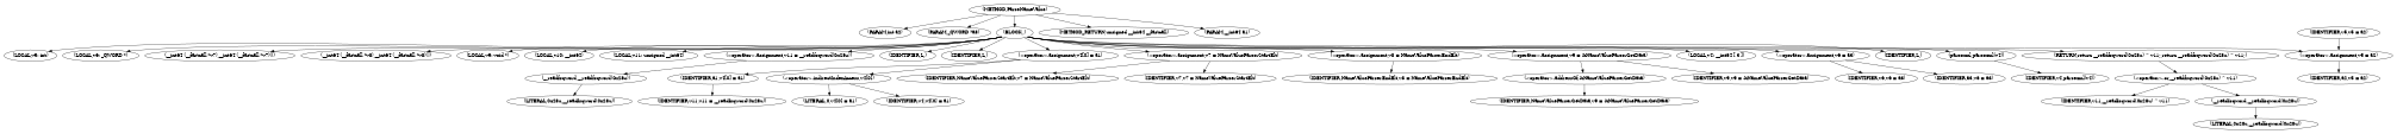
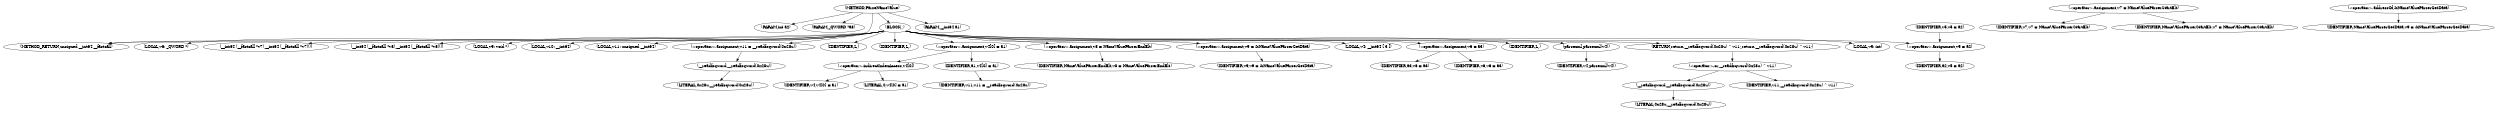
  digraph {
    n1 [label="(METHOD,ParseNameValue)"]
    n2 [label="(PARAM,__int64 a1)"]
    n3 [label="(PARAM,int a2)"]
    n4 [label="(PARAM,_QWORD *a8)"]
    n5 [label="(BLOCK,,)"]
    n6 [label="(METHOD_RETURN,unsigned __int64 __fastcall)"]
    n7 [label="(LOCAL,v4: __int64 [ 3 ])"]
    n8 [label="(LOCAL,v5: int)"]
    n9 [label="(LOCAL,v6: _QWORD *)"]
    n10 [label="(__int64 (__fastcall *v7),__int64 (__fastcall *v7)())"]
    n11 [label="(__int64 (__fastcall *v8),__int64 (__fastcall *v8)())"]
    n12 [label="(LOCAL,v9: void *)"]
    n13 [label="(LOCAL,v10: __int64)"]
    n14 [label="(LOCAL,v11: unsigned __int64)"]
    n15 [label="(<operator>.assignment,v11 = __readfsqword(0x28u))"]
    n16 [label="(IDENTIFIER,L,)"]
    n17 [label="(IDENTIFIER,L,)"]
    n18 [label="(<operator>.assignment,v4[0] = a1)"]
    n19 [label="(<operator>.assignment,v7 = NameValueParserStartElt)"]
    n20 [label="(<operator>.assignment,v8 = NameValueParserEndElt)"]
    n21 [label="(<operator>.assignment,v9 = &NameValueParserGetData)"]
    n22 [label="(<operator>.assignment,v5 = a2)"]
    n23 [label="(<operator>.assignment,v6 = a3)"]
    n24 [label="(IDENTIFIER,L,)"]
    n25 [label="(parsexml,parsexml(v4))"]
    n26 [label="(RETURN,return __readfsqword(0x28u) ^ v11;,return __readfsqword(0x28u) ^ v11;)"]
    n27 [label="(__readfsqword,__readfsqword(0x28u))"]
    n28 [label="(<operator>.indirectIndexAccess,v4[0])"]
    n29 [label="(IDENTIFIER,a1,v4[0] = a1)"]
    n30 [label="(IDENTIFIER,v7,v7 = NameValueParserStartElt)"]
    n31 [label="(IDENTIFIER,NameValueParserStartElt,v7 = NameValueParserStartElt)"]
    n32 [label="(IDENTIFIER,NameValueParserEndElt,v8 = NameValueParserEndElt)"]
    n33 [label="(IDENTIFIER,v9,v9 = &NameValueParserGetData)"]
    n34 [label="(<operator>.addressOf,&NameValueParserGetData)"]
    n35 [label="(IDENTIFIER,a2,v5 = a2)"]
    n36 [label="(IDENTIFIER,v6,v6 = a3)"]
    n37 [label="(IDENTIFIER,a3,v6 = a3)"]
    n38 [label="(IDENTIFIER,v4,parsexml(v4))"]
    n39 [label="(<operator>.or,__readfsqword(0x28u) ^ v11)"]
    n40 [label="(IDENTIFIER,v11,v11 = __readfsqword(0x28u))"]
    n41 [label="(LITERAL,0x28u,__readfsqword(0x28u))"]
    n42 [label="(IDENTIFIER,v4,v4[0] = a1)"]
    n43 [label="(LITERAL,0,v4[0] = a1)"]
    n44 [label="(IDENTIFIER,NameValueParserGetData,v9 = &NameValueParserGetData)"]
    n45 [label="(IDENTIFIER,v5,v5 = a2)"]
    n46 [label="(__readfsqword,__readfsqword(0x28u))"]
    n47 [label="(IDENTIFIER,v11,__readfsqword(0x28u) ^ v11)"]
    n48 [label="(LITERAL,0x28u,__readfsqword(0x28u))"]
    n1 -> n2
    n1 -> n3
    n1 -> n4
    n1 -> n5
    n1 -> n6
    n5 -> n7
    n5 -> n8
    n5 -> n9
    n5 -> n10
    n5 -> n11
    n5 -> n12
    n5 -> n13
    n5 -> n14
    n5 -> n15
    n5 -> n16
    n5 -> n17
    n5 -> n18
-   n5 -> n19
+   n5 -> n6
    n5 -> n20
    n5 -> n21
    n5 -> n22
    n5 -> n23
    n5 -> n24
    n5 -> n25
    n5 -> n26
    n15 -> n27
    n18 -> n28
    n18 -> n29
    n19 -> n30
    n19 -> n31
    n20 -> n32
    n21 -> n33
-   n21 -> n34
    n22 -> n35
    n23 -> n36
    n23 -> n37
    n25 -> n38
    n26 -> n39
    n27 -> n41
    n28 -> n42
    n28 -> n43
    n29 -> n40
    n34 -> n44
    n39 -> n46
    n39 -> n47
    n45 -> n22
    n46 -> n48
  }
